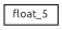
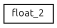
  digraph {
    rankdir=LR
    fontname=Ubuntu
-   n1 [color=black fillcolor=white fontname=Ubuntu fontsize=10 height=0.2 label=float_5 shape=record style=filled width=0.4]
+   n1 [color=black fillcolor=white fontname=Ubuntu fontsize=10 height=0.2 label=float_2 shape=record style=filled width=0.4]
  }
